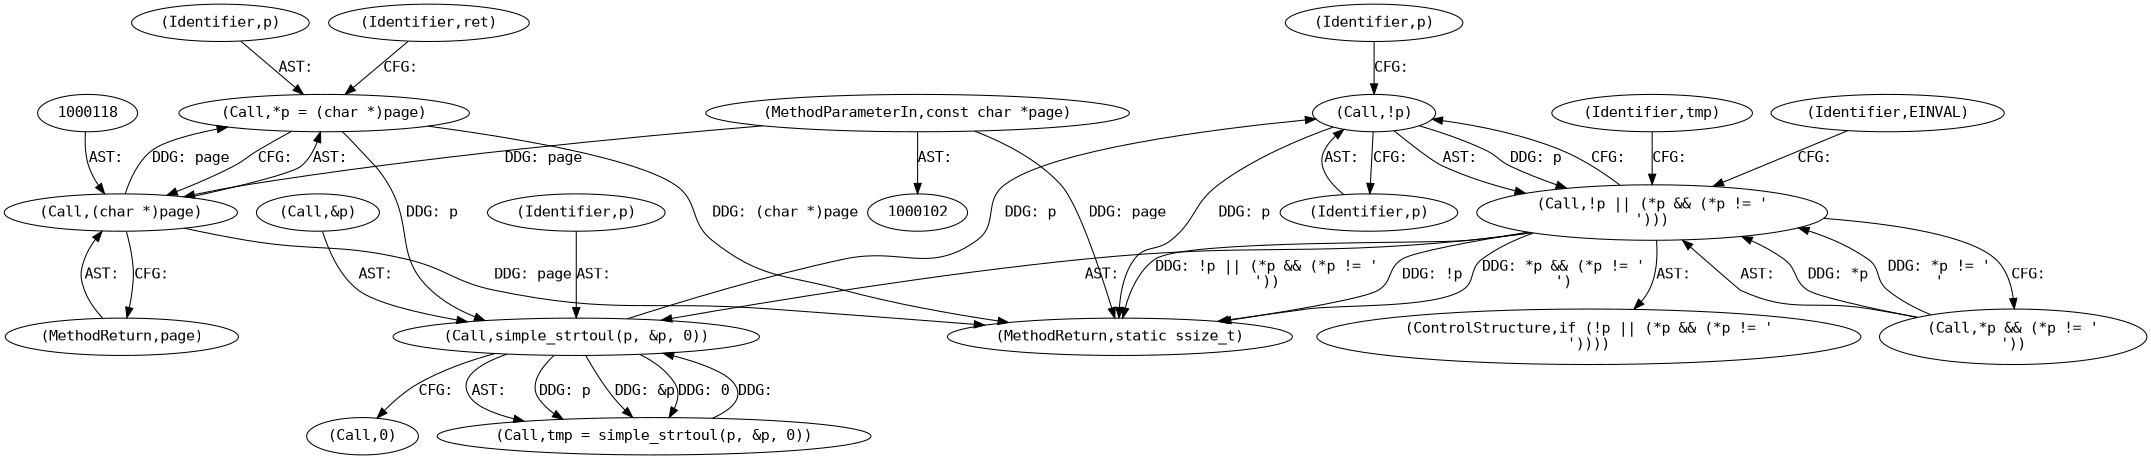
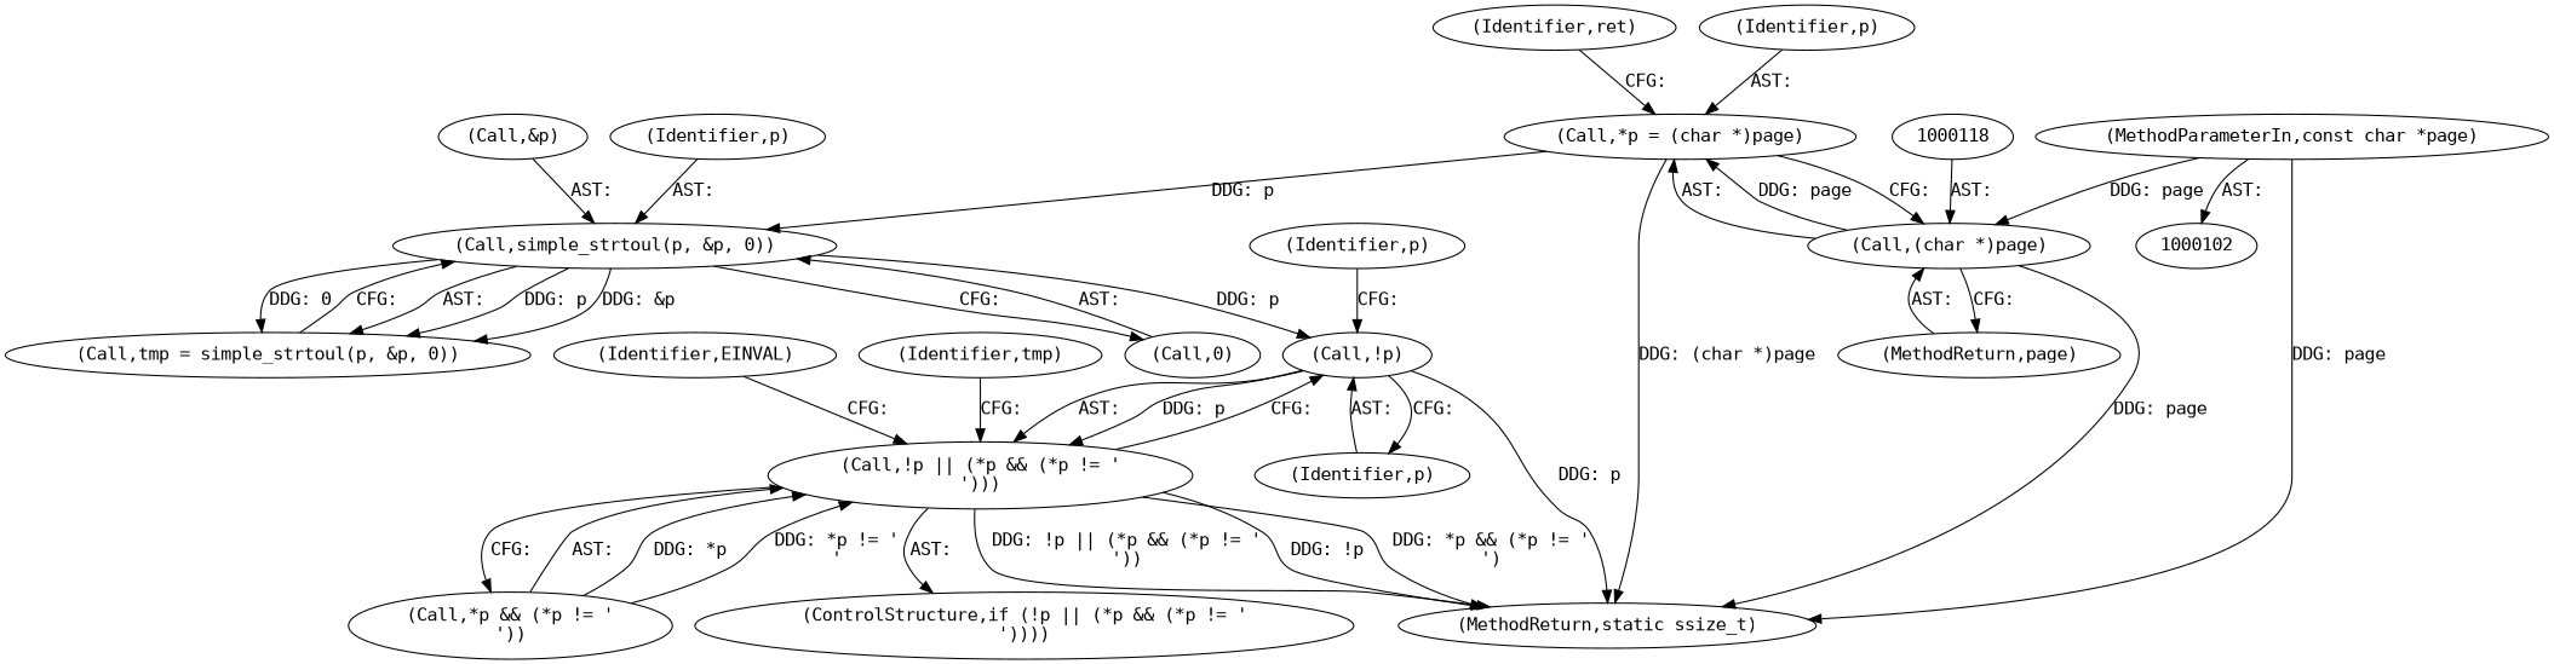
  digraph {
    fontname="DejaVu Sans Mono"
    node [fontname="DejaVu Sans Mono"]
    edge [fontname="DejaVu Sans Mono"]
    n1 [label="(Call,!p)"]
    n2 [label="(Call,!p || (*p && (*p != '\n')))"]
    n3 [label="(MethodReturn,static ssize_t)"]
    n4 [label="(Identifier,p)"]
    n5 [label="(Call,*p && (*p != '\n'))"]
    n6 [label="(ControlStructure,if (!p || (*p && (*p != '\n'))))"]
    n7 [label="(Call,simple_strtoul(p, &p, 0))"]
    n8 [label="(Call,0)"]
    n9 [label="(Call,tmp = simple_strtoul(p, &p, 0))"]
    n10 [label="(Call,*p = (char *)page)"]
    n11 [label="(Call,(char *)page)"]
    n12 [label="(MethodReturn,page)"]
    n13 [label="(MethodParameterIn,const char *page)"]
    1000102
    n15 [label="(Call,&p)"]
    n16 [label="(Identifier,ret)"]
    n17 [label="(Identifier,p)"]
    n18 [label="(Identifier,tmp)"]
    n19 [label="(Identifier,p)"]
    n20 [label="(Identifier,p)"]
    n21 [label="(Identifier,EINVAL)"]
    1000118
    n1 -> n2 [label="AST: "]
    n1 -> n2 [label="DDG: p"]
    n1 -> n3 [label="DDG: p"]
    n1 -> n4 [label="CFG: "]
    n2 -> n1 [label="CFG: "]
    n2 -> n3 [label="DDG: !p || (*p && (*p != '\n'))"]
    n2 -> n3 [label="DDG: !p"]
    n2 -> n3 [label="DDG: *p && (*p != '\n')"]
    n2 -> n5 [label="CFG: "]
    n2 -> n6 [label="AST: "]
    n4 -> n1 [label="AST: "]
    n5 -> n2 [label="AST: "]
    n5 -> n2 [label="DDG: *p"]
    n5 -> n2 [label="DDG: *p != '\n'"]
    n7 -> n1 [label="DDG: p"]
    n7 -> n8 [label="CFG: "]
    n7 -> n9 [label="AST: "]
    n7 -> n9 [label="DDG: p"]
    n7 -> n9 [label="DDG: &p"]
    n7 -> n9 [label="DDG: 0"]
-   n2 -> n7 [label="AST: "]
-   n9 -> n7 [label="DDG: "]
+   n8 -> n7 [label="AST: "]
+   n9 -> n7 [label="CFG: "]
    n10 -> n3 [label="DDG: (char *)page"]
    n10 -> n7 [label="DDG: p"]
    n10 -> n11 [label="CFG: "]
    n11 -> n3 [label="DDG: page"]
    n11 -> n10 [label="AST: "]
    n11 -> n10 [label="DDG: page"]
    n11 -> n12 [label="CFG: "]
    n12 -> n11 [label="AST: "]
    n13 -> n3 [label="DDG: page"]
    n13 -> n11 [label="DDG: page"]
    n13 -> 1000102 [label="AST: "]
    n15 -> n7 [label="AST: "]
    n16 -> n10 [label="CFG: "]
    n17 -> n1 [label="CFG: "]
    n18 -> n2 [label="CFG: "]
    n19 -> n7 [label="AST: "]
    n20 -> n10 [label="AST: "]
    n21 -> n2 [label="CFG: "]
    1000118 -> n11 [label="AST: "]
  }
